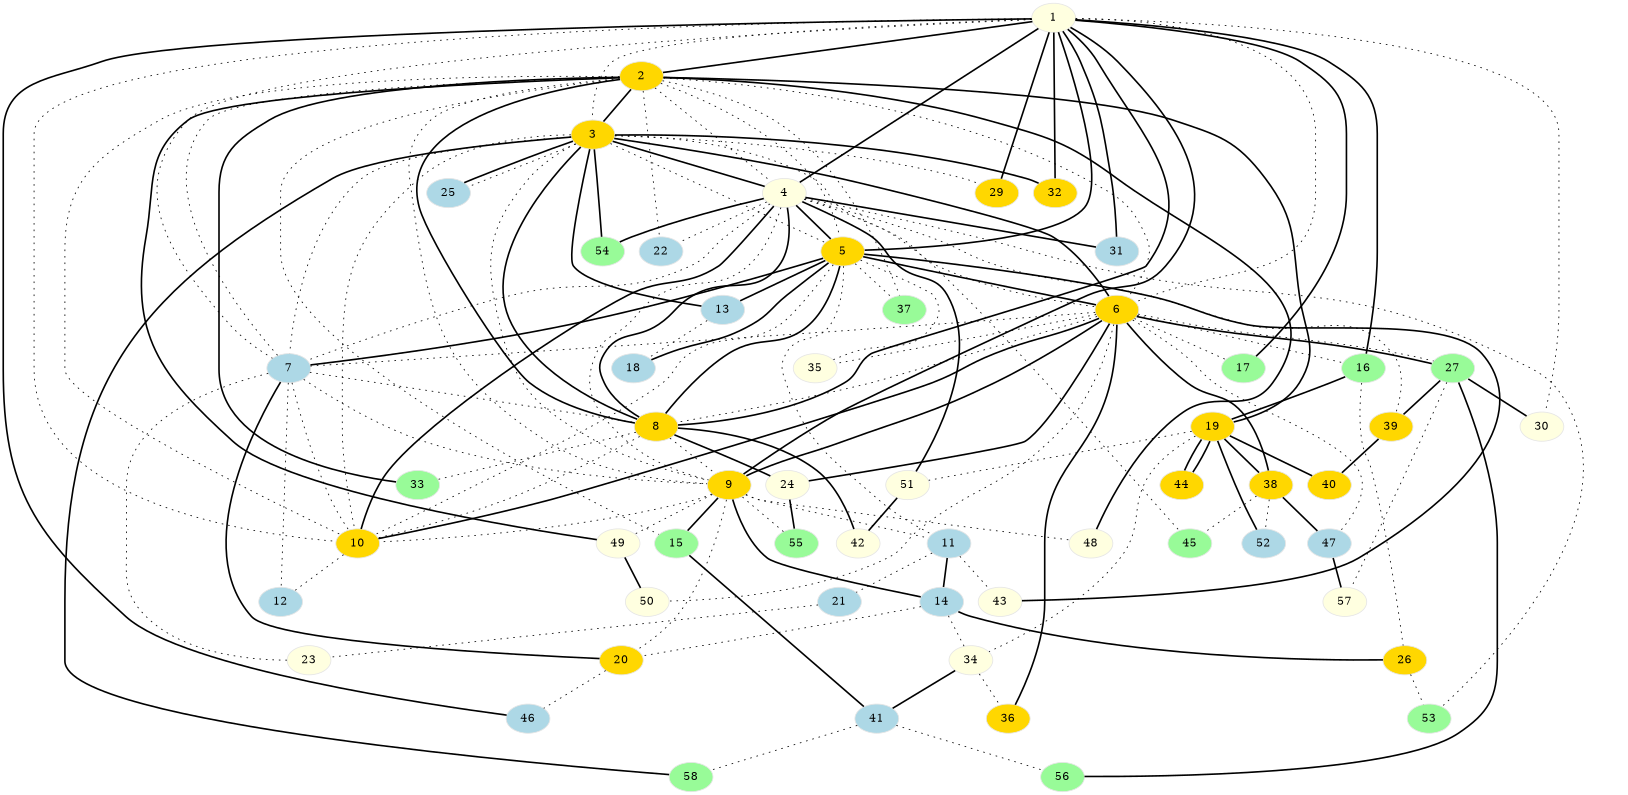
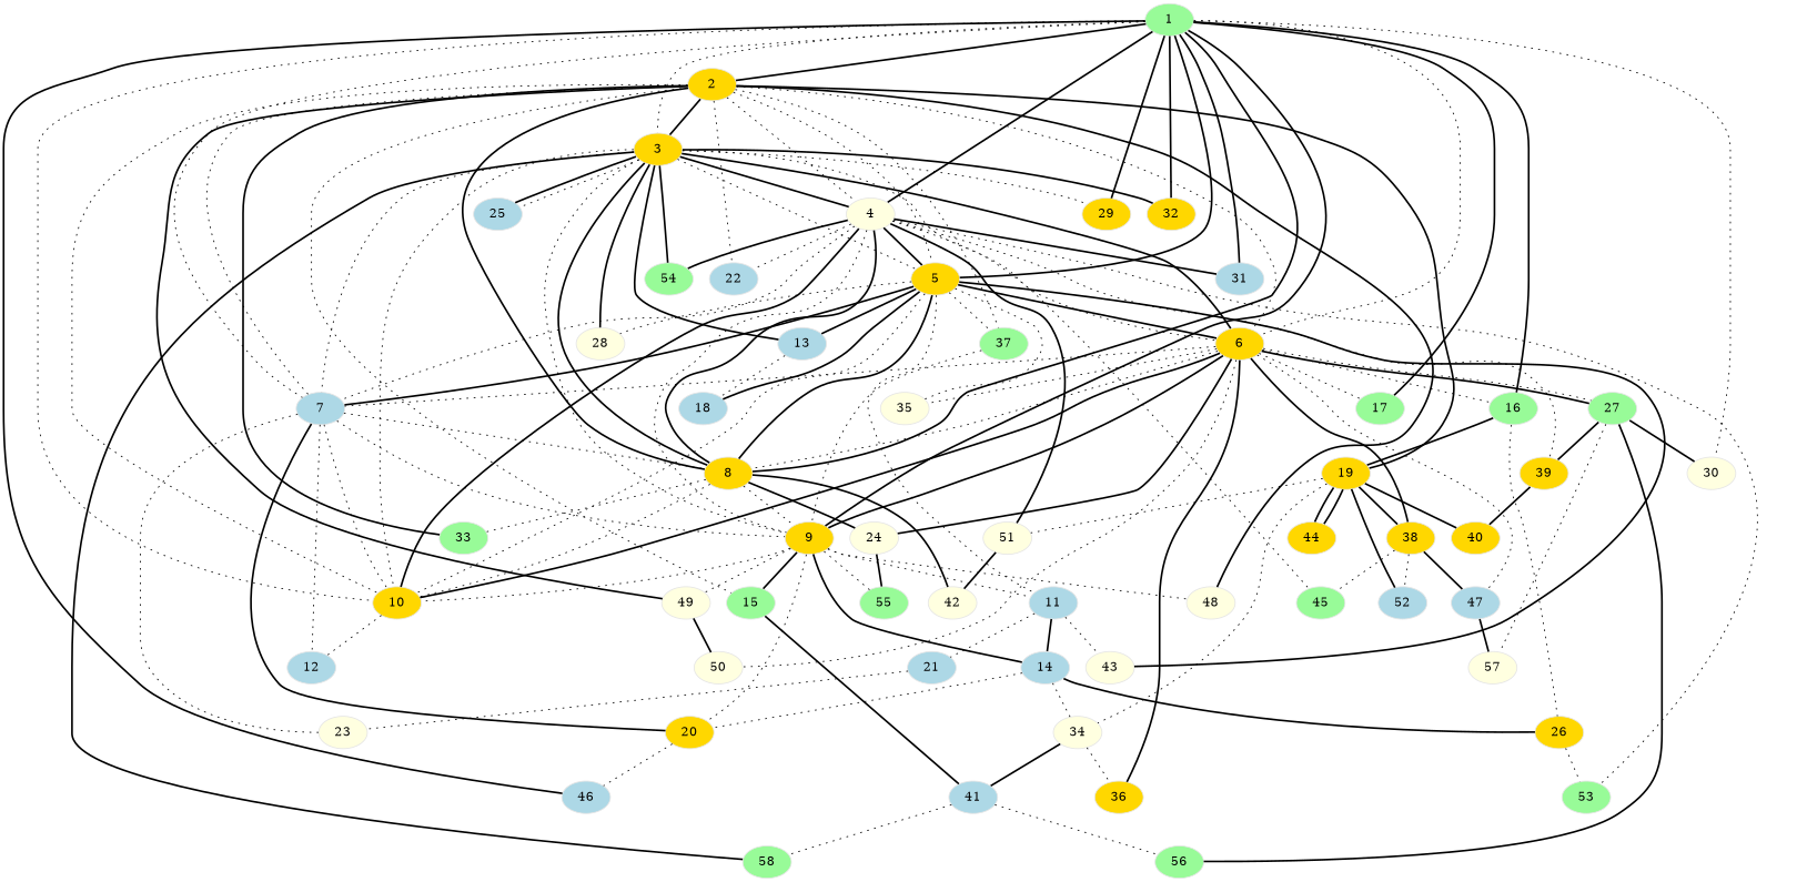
  graph {
    node [color=gray90 fillcolor=gold style=filled]
    edge [style=dotted]
-   1 [fillcolor=lightyellow]
+   1 [fillcolor=palegreen]
    2
    3
    4 [fillcolor=lightyellow]
    5
    6
    7 [fillcolor=lightblue]
    8
    9
    10
    16 [fillcolor=palegreen]
    17 [fillcolor=palegreen]
    29
    30 [fillcolor=lightyellow]
    31 [fillcolor=lightblue]
    32
    46 [fillcolor=lightblue]
    15 [fillcolor=palegreen]
    19
    22 [fillcolor=lightblue]
    33 [fillcolor=palegreen]
    37 [fillcolor=palegreen]
    48 [fillcolor=lightyellow]
    49 [fillcolor=lightyellow]
    13 [fillcolor=lightblue]
    25 [fillcolor=lightblue]
+   28 [fillcolor=lightyellow]
    45 [fillcolor=palegreen]
    54 [fillcolor=palegreen]
    58 [fillcolor=palegreen]
    39
    51 [fillcolor=lightyellow]
    53 [fillcolor=palegreen]
    11 [fillcolor=lightblue]
    18 [fillcolor=lightblue]
    35 [fillcolor=lightyellow]
    43 [fillcolor=lightyellow]
    24 [fillcolor=lightyellow]
    27 [fillcolor=palegreen]
    36
    38
    47 [fillcolor=lightblue]
    50 [fillcolor=lightyellow]
    12 [fillcolor=lightblue]
    20
    23 [fillcolor=lightyellow]
    42 [fillcolor=lightyellow]
    14 [fillcolor=lightblue]
    55 [fillcolor=palegreen]
    26
    41 [fillcolor=lightblue]
    34 [fillcolor=lightyellow]
    40
    44
    52 [fillcolor=lightblue]
    21 [fillcolor=lightblue]
    56 [fillcolor=palegreen]
    57 [fillcolor=lightyellow]
    1 -- 2 [style=bold]
    1 -- 3
    1 -- 4 [style=bold]
    1 -- 5 [style=bold]
    1 -- 6
    1 -- 7
    1 -- 8 [style=bold]
    1 -- 9 [style=bold]
    1 -- 10
    1 -- 16 [style=bold]
    1 -- 17 [style=bold]
    1 -- 29 [style=bold]
    1 -- 30
    1 -- 31 [style=bold]
    1 -- 32 [style=bold]
    1 -- 46 [style=bold]
    2 -- 3 [style=bold]
    2 -- 4
    2 -- 5
    2 -- 6
    2 -- 7
    2 -- 8 [style=bold]
-   2 -- 9
+   37 -- 9
    2 -- 10
    2 -- 15
    2 -- 19 [style=bold]
    2 -- 22
    2 -- 33 [style=bold]
    2 -- 37
    2 -- 48 [style=bold]
    2 -- 49 [style=bold]
    3 -- 4 [style=bold]
    3 -- 5
    3 -- 6 [style=bold]
    3 -- 7
    3 -- 8 [style=bold]
    3 -- 9
    3 -- 10
    3 -- 29
    3 -- 32 [style=bold]
    3 -- 13 [style=bold]
    3 -- 25 [style=bold]
    3 -- 25
+   3 -- 28 [style=bold]
    3 -- 45
    3 -- 54 [style=bold]
    3 -- 58 [style=bold]
    4 -- 5 [style=bold]
    4 -- 6
    4 -- 7
    4 -- 8 [style=bold]
    4 -- 9
    4 -- 10 [style=bold]
    4 -- 31 [style=bold]
    4 -- 22
    4 -- 54 [style=bold]
    4 -- 39
    4 -- 51 [style=bold]
    4 -- 53
    5 -- 6 [style=bold]
    5 -- 7 [style=bold]
    5 -- 8 [style=bold]
    5 -- 10
    5 -- 37
    5 -- 13 [style=bold]
+   5 -- 28
    5 -- 11
    5 -- 18 [style=bold]
    5 -- 35
    5 -- 43 [style=bold]
    6 -- 7
    6 -- 8
    6 -- 9 [style=bold]
    6 -- 10 [style=bold]
    6 -- 16
    6 -- 17
    6 -- 35
    6 -- 24 [style=bold]
    6 -- 27 [style=bold]
    6 -- 27
    6 -- 36 [style=bold]
    6 -- 38 [style=bold]
    6 -- 47
    6 -- 50
    7 -- 8
    7 -- 9
    7 -- 10
    7 -- 12
    7 -- 20 [style=bold]
    7 -- 23
    8 -- 9
    8 -- 10
    8 -- 33
    8 -- 24 [style=bold]
    8 -- 42 [style=bold]
    9 -- 10
    9 -- 15 [style=bold]
    9 -- 48
    9 -- 49
    9 -- 11
    9 -- 20
    9 -- 14 [style=bold]
    9 -- 55
    10 -- 12
    16 -- 19 [style=bold]
    16 -- 26
    15 -- 41 [style=bold]
    19 -- 51
    19 -- 38 [style=bold]
    19 -- 34
    19 -- 40 [style=bold]
    19 -- 44 [style=bold]
    19 -- 44 [style=bold]
    19 -- 52 [style=bold]
    49 -- 50 [style=bold]
    13 -- 18
    39 -- 40 [style=bold]
    51 -- 42 [style=bold]
    11 -- 43
    11 -- 14 [style=bold]
    11 -- 21
    24 -- 55 [style=bold]
    27 -- 30 [style=bold]
    27 -- 39 [style=bold]
    27 -- 56 [style=bold]
    27 -- 57
    38 -- 45
    38 -- 47 [style=bold]
    38 -- 52
    47 -- 57 [style=bold]
    20 -- 46
    14 -- 20
    14 -- 26 [style=bold]
    14 -- 34
    26 -- 53
    41 -- 58
    41 -- 56
    34 -- 36
    34 -- 41 [style=bold]
    21 -- 23
  }
